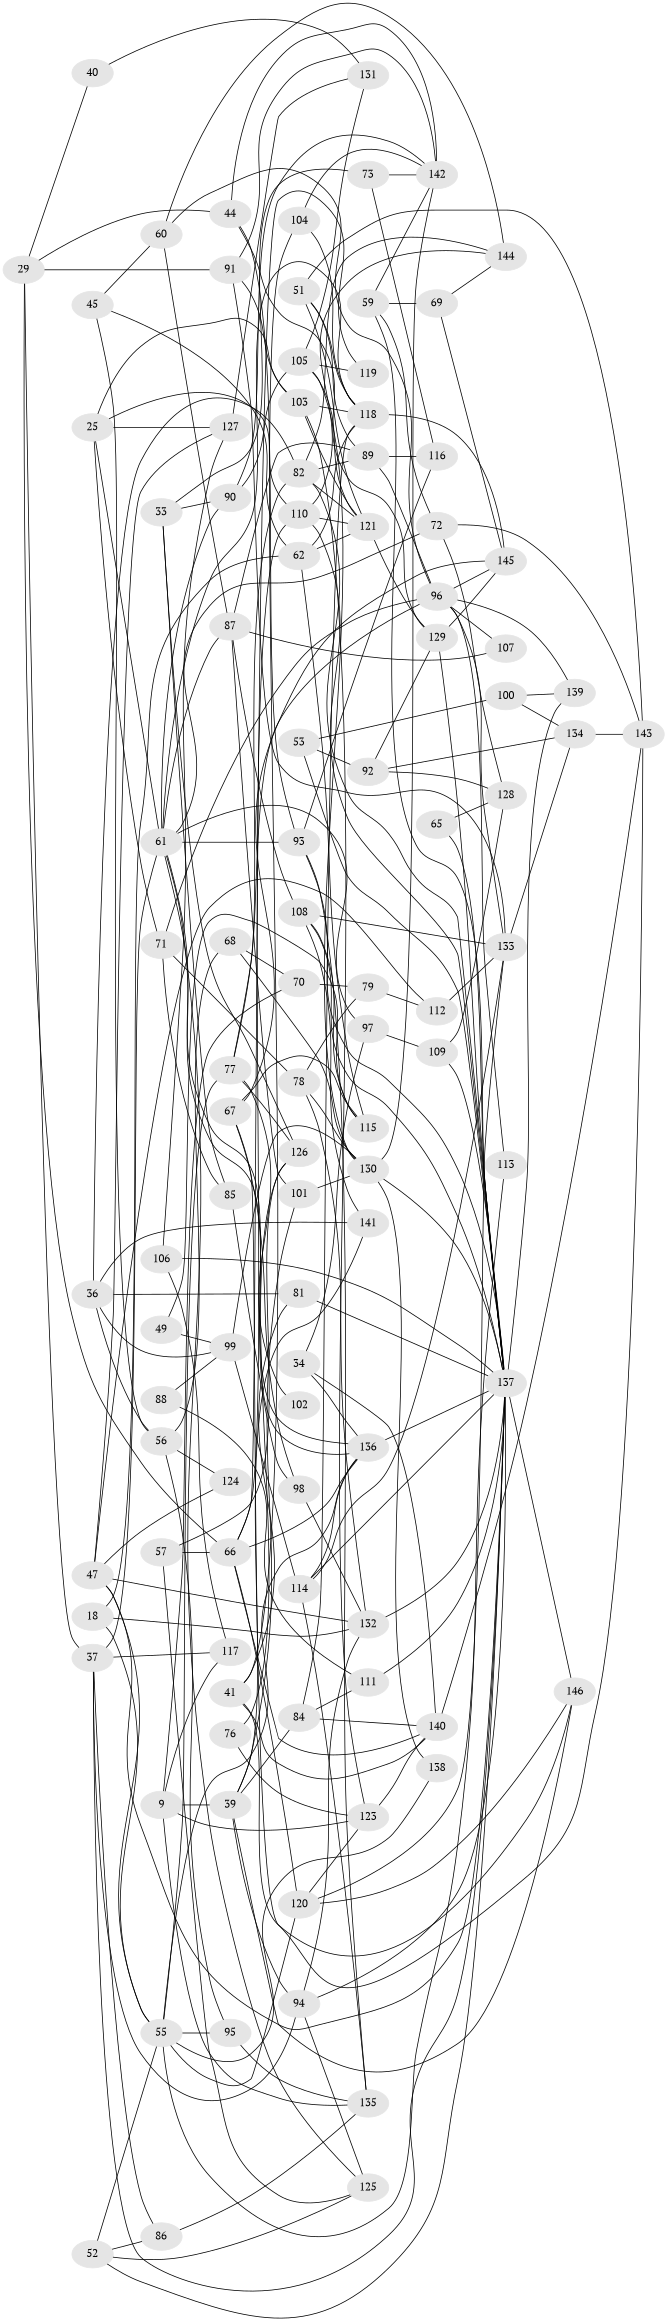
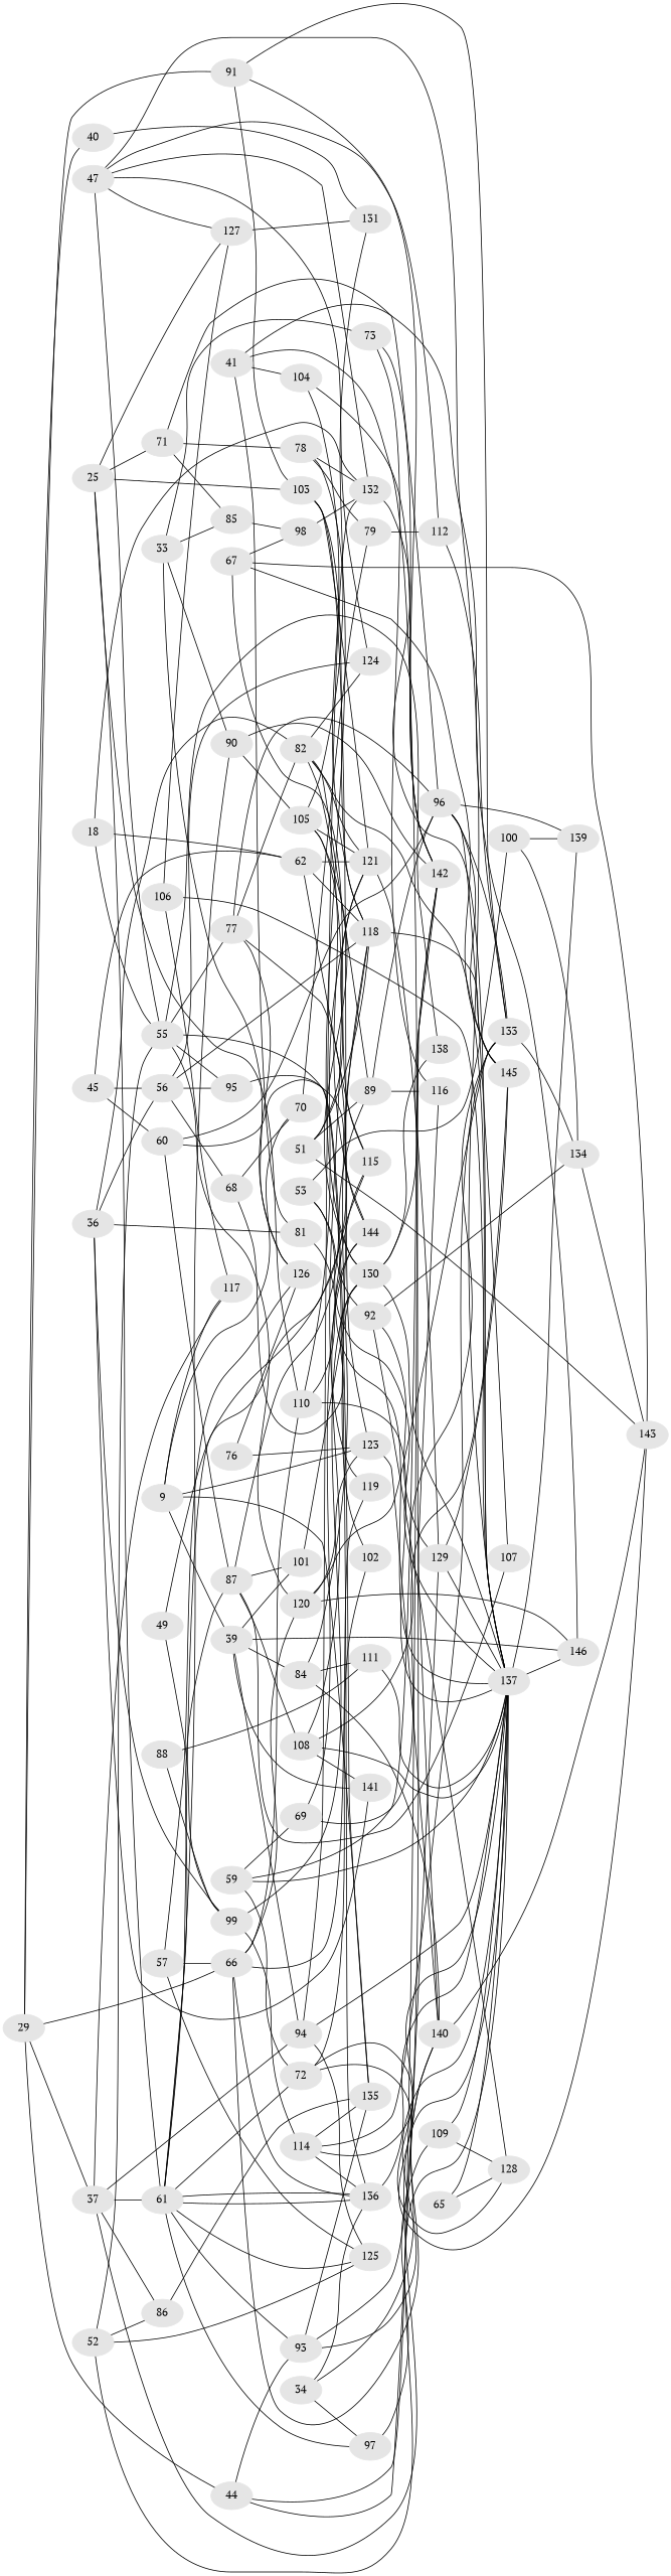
  graph {
    fontname="PT Serif"
    rankdir=LR
    node [color=gray90 fontname="PT Serif" style=filled]
    edge [fontname="PT Serif"]
    39 [super="+2"]
    141 [super="+19"]
    94
    84
    101
    146 [super="+26"]
    9
    70
    117
    123 [super="+1"]
    135
    79 [super="+21"]
    140 [super="+35"]
    55 [super="+20"]
    136 [super="+58"]
    95
    77
-   113
    120
    138
    18
    62
    132 [super="+74"]
    115
    118
    121 [super="+10"]
    137 [super="+22+56+64+122"]
    n28 [label=25 super="+14"]
    61 [super="+27+46"]
    71
    103
    110 [super="+17"]
    127
    90
    97
    93
    125
    72 [super="+6"]
    87
    85
    96 [super="+38"]
    78 [super="+5"]
    144
    131
    37 [super="+32"]
    86
    29
    40
    44
    66 [super="+23"]
    91
    129
    142 [super="+83+75"]
    119
    133
    33
    73
    126
    116
    98
    105 [super="+4"]
    34
    109
    143 [super="+8"]
    n65 [label=56 super="+25"]
    124
    68
    36
    81
    82
    99
    89
    130 [super="+80"]
    114 [super="+43"]
    139
    111
    41
    104
    145
    45
    60
    47 [super="+42"]
    112
    49
    51
    52
    53
    92
    100
    128
    134
    102
    57
    59
    69
    107
    108
    65
    67
    76
    88
    106
    39 -- 141
    39 -- 94
    39 -- 84
    39 -- 101
    39 -- 146 [weight=2]
    94 -- 132 [weight=2]
    94 -- 137
    94 -- 125
    84 -- 140
    84 -- 118
    84 -- 111
    101 -- 130
    9 -- 39
    9 -- 70
    9 -- 117
    9 -- 123
    9 -- 135
    70 -- 79
    123 -- 140
    79 -- 112
    140 -- 143
    55 -- 136 [weight=2]
    55 -- 95
    55 -- 77
-   55 -- 113
    55 -- 120
    55 -- 138
    136 -- 137 [weight=2]
    95 -- 135
    77 -- 96
    77 -- 126
    77 -- 82
    77 -- 102
    120 -- 146
    120 -- 123
    120 -- 133
    18 -- 55
    18 -- 62
    18 -- 132
    62 -- 115
    62 -- 118
    62 -- 121
    132 -- 137
    118 -- 145
    121 -- 129
    137 -- 146 [weight=4]
    137 -- 139
    n28 -- 61
    n28 -- 71
    n28 -- 103
    n28 -- 110
    n28 -- 127
    61 -- 136 [weight=2]
    61 -- 136
    61 -- 118
    61 -- 90
    61 -- 97
    61 -- 93
    61 -- 125
    61 -- 72
    61 -- 87
    71 -- 85
    71 -- 96
    71 -- 78
    103 -- 123
    103 -- 118
    103 -- 121
    110 -- 121 [weight=2]
    110 -- 137
    110 -- 144
    127 -- 131
    90 -- 142
    90 -- 105
    97 -- 109
    93 -- 135
    93 -- 137
    93 -- 116
    72 -- 143
    72 -- 128
+   72 -- 102
    87 -- 101
    87 -- 89
    87 -- 107
    87 -- 108
    85 -- 98
-   96 -- 113
    96 -- 133
    96 -- 139
    96 -- 145
    96 -- 107
    78 -- 79
    78 -- 132
    78 -- 130 [weight=2]
    37 -- 94
    37 -- 117
    37 -- 137
    37 -- 61 [weight=2]
    37 -- 86
    86 -- 135
    29 -- 37
    29 -- 40
    29 -- 44
    29 -- 66
    29 -- 91
    40 -- 131
    44 -- 93
    44 -- 129
    44 -- 142
    66 -- 140 [weight=2]
    66 -- 136
    66 -- 120
    66 -- 110
    66 -- 119
    91 -- 103
    91 -- 142
    91 -- 133
    129 -- 137
    129 -- 145
    133 -- 134
    33 -- 90
    33 -- 85
    33 -- 73
    33 -- 126
    73 -- 142
    73 -- 116
    98 -- 132
    105 -- 121
    105 -- 131
    105 -- 119
    105 -- 130
    34 -- 140
    34 -- 136
    34 -- 97
    109 -- 137
    109 -- 128
    n65 -- 95
+   n65 -- 118
    n65 -- 124
    n65 -- 68
    68 -- 70
    68 -- 130
    36 -- 141
    36 -- n65
    36 -- 81
    36 -- 82
    36 -- 99
    81 -- 137
    82 -- 121
    82 -- 137
    82 -- 144
+   82 -- 124
    82 -- 89
    99 -- 130 [weight=2]
    99 -- 114
    89 -- 96
    89 -- 116
    130 -- 138 [weight=2]
    130 -- 137
    130 -- 142 [weight=3]
    114 -- 135
    114 -- 136 [weight=2]
    114 -- 137
    114 -- 133
    111 -- 137
    41 -- 146
    41 -- 140
    41 -- 81
    41 -- 104
    104 -- 118
    104 -- 142
    45 -- 62
    45 -- n65
    45 -- 60
    60 -- 87
    60 -- 96
    60 -- 144
    47 -- 55
    47 -- 132
    47 -- 137 [weight=2]
    47 -- 127
    47 -- 124
    47 -- 112
    112 -- 133
    49 -- 115
    49 -- 99
    51 -- 118
    51 -- 121
    51 -- 143
    51 -- 89
    52 -- 55
    52 -- 137
    52 -- 125
    52 -- 86
    53 -- 137
    53 -- 92
    53 -- 100
    92 -- 129
    92 -- 128
    92 -- 134
    100 -- 139
    100 -- 134
    134 -- 143
    57 -- 125
    57 -- 66
    57 -- 126
    59 -- 137
    59 -- 72
    59 -- 142
    59 -- 69
    69 -- 144
    69 -- 145
    108 -- 141
    108 -- 115
    108 -- 137
    108 -- 133
    65 -- 137 [weight=2]
    65 -- 128
    67 -- 115
    67 -- 98
    67 -- 143
    67 -- 145
    76 -- 123
    76 -- 126
    88 -- 99
    88 -- 111
    106 -- 117
    106 -- 137 [weight=2]
    106 -- 127
  }
